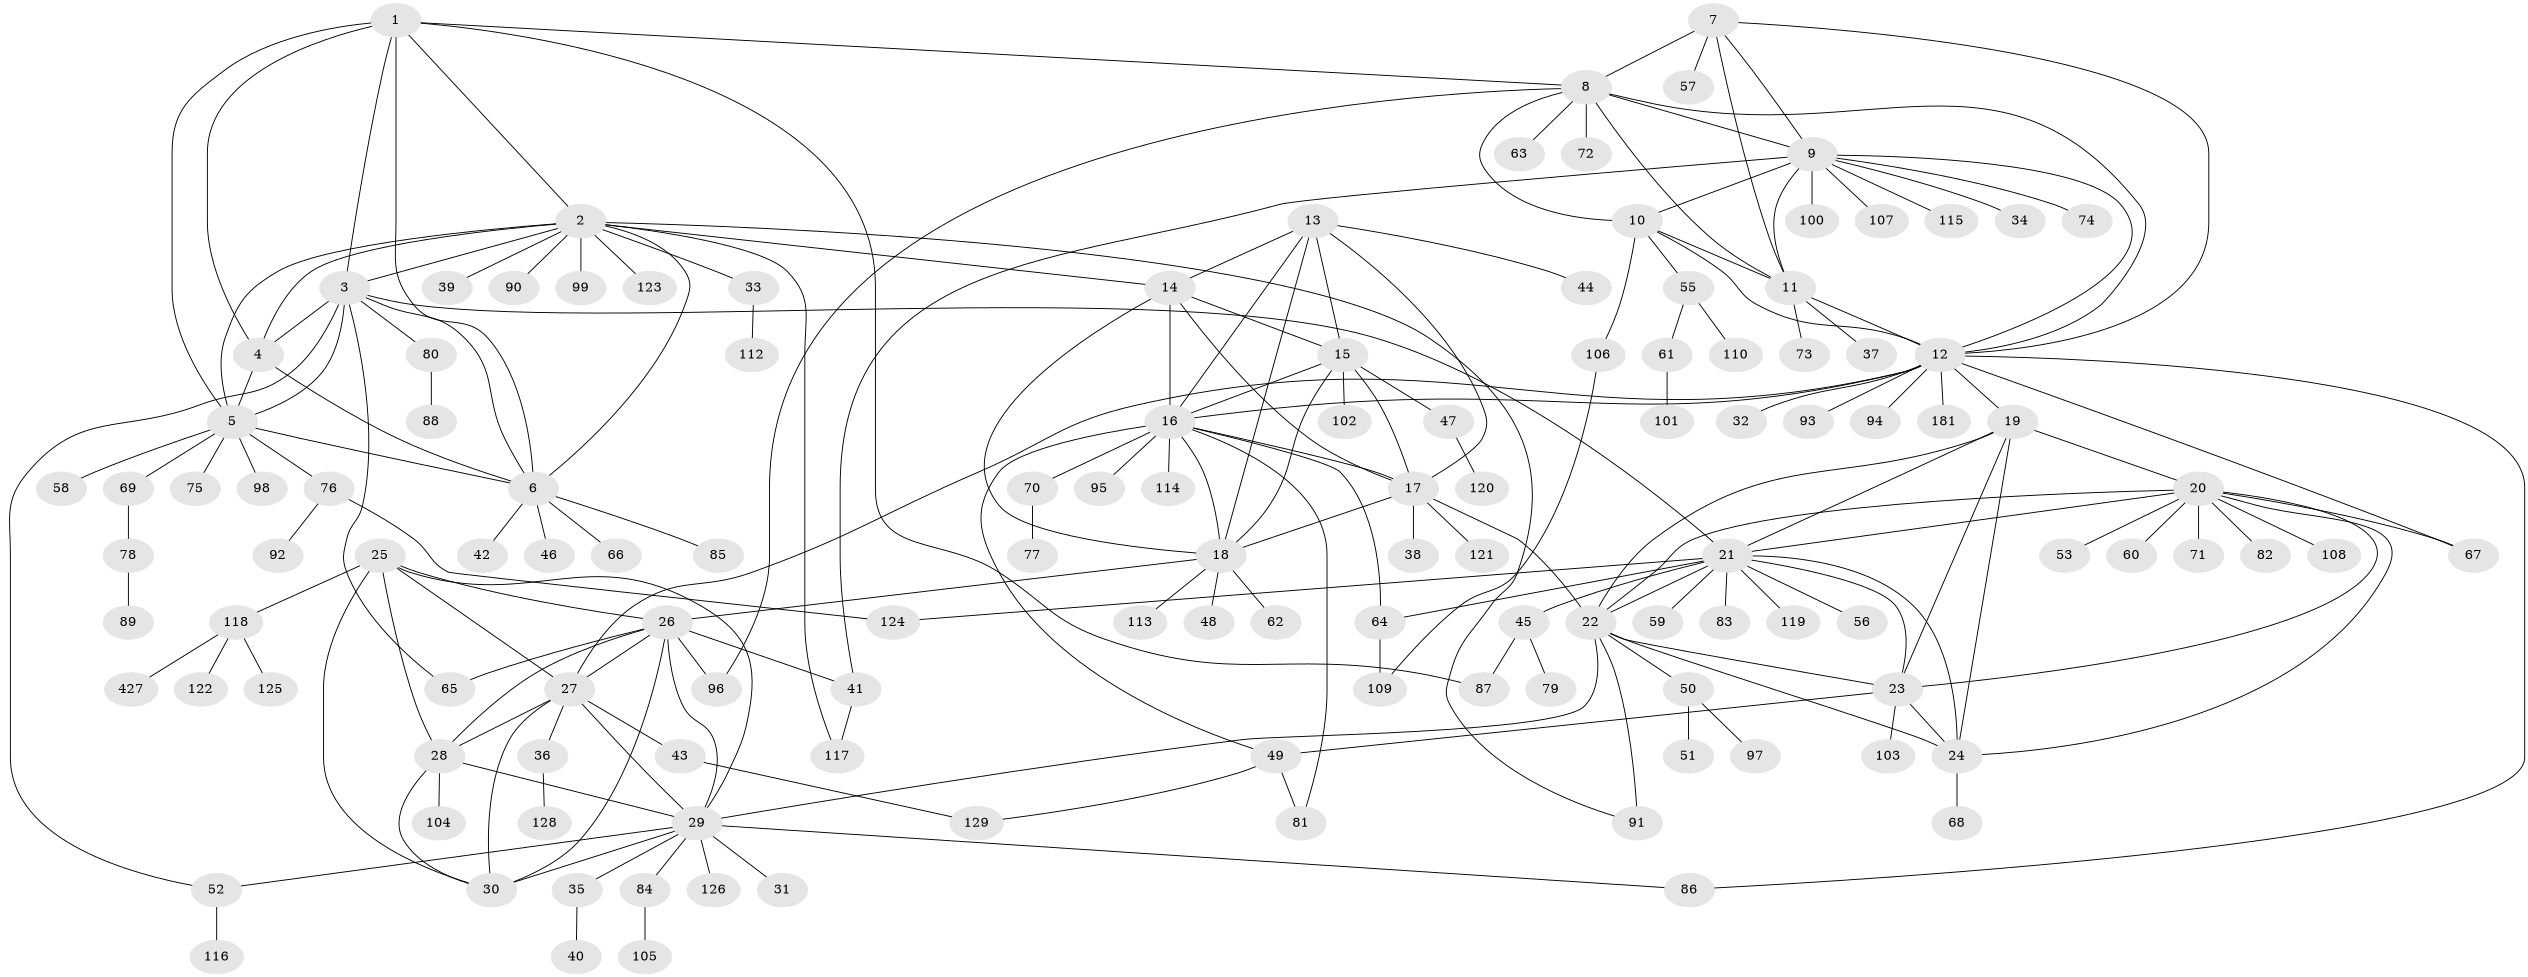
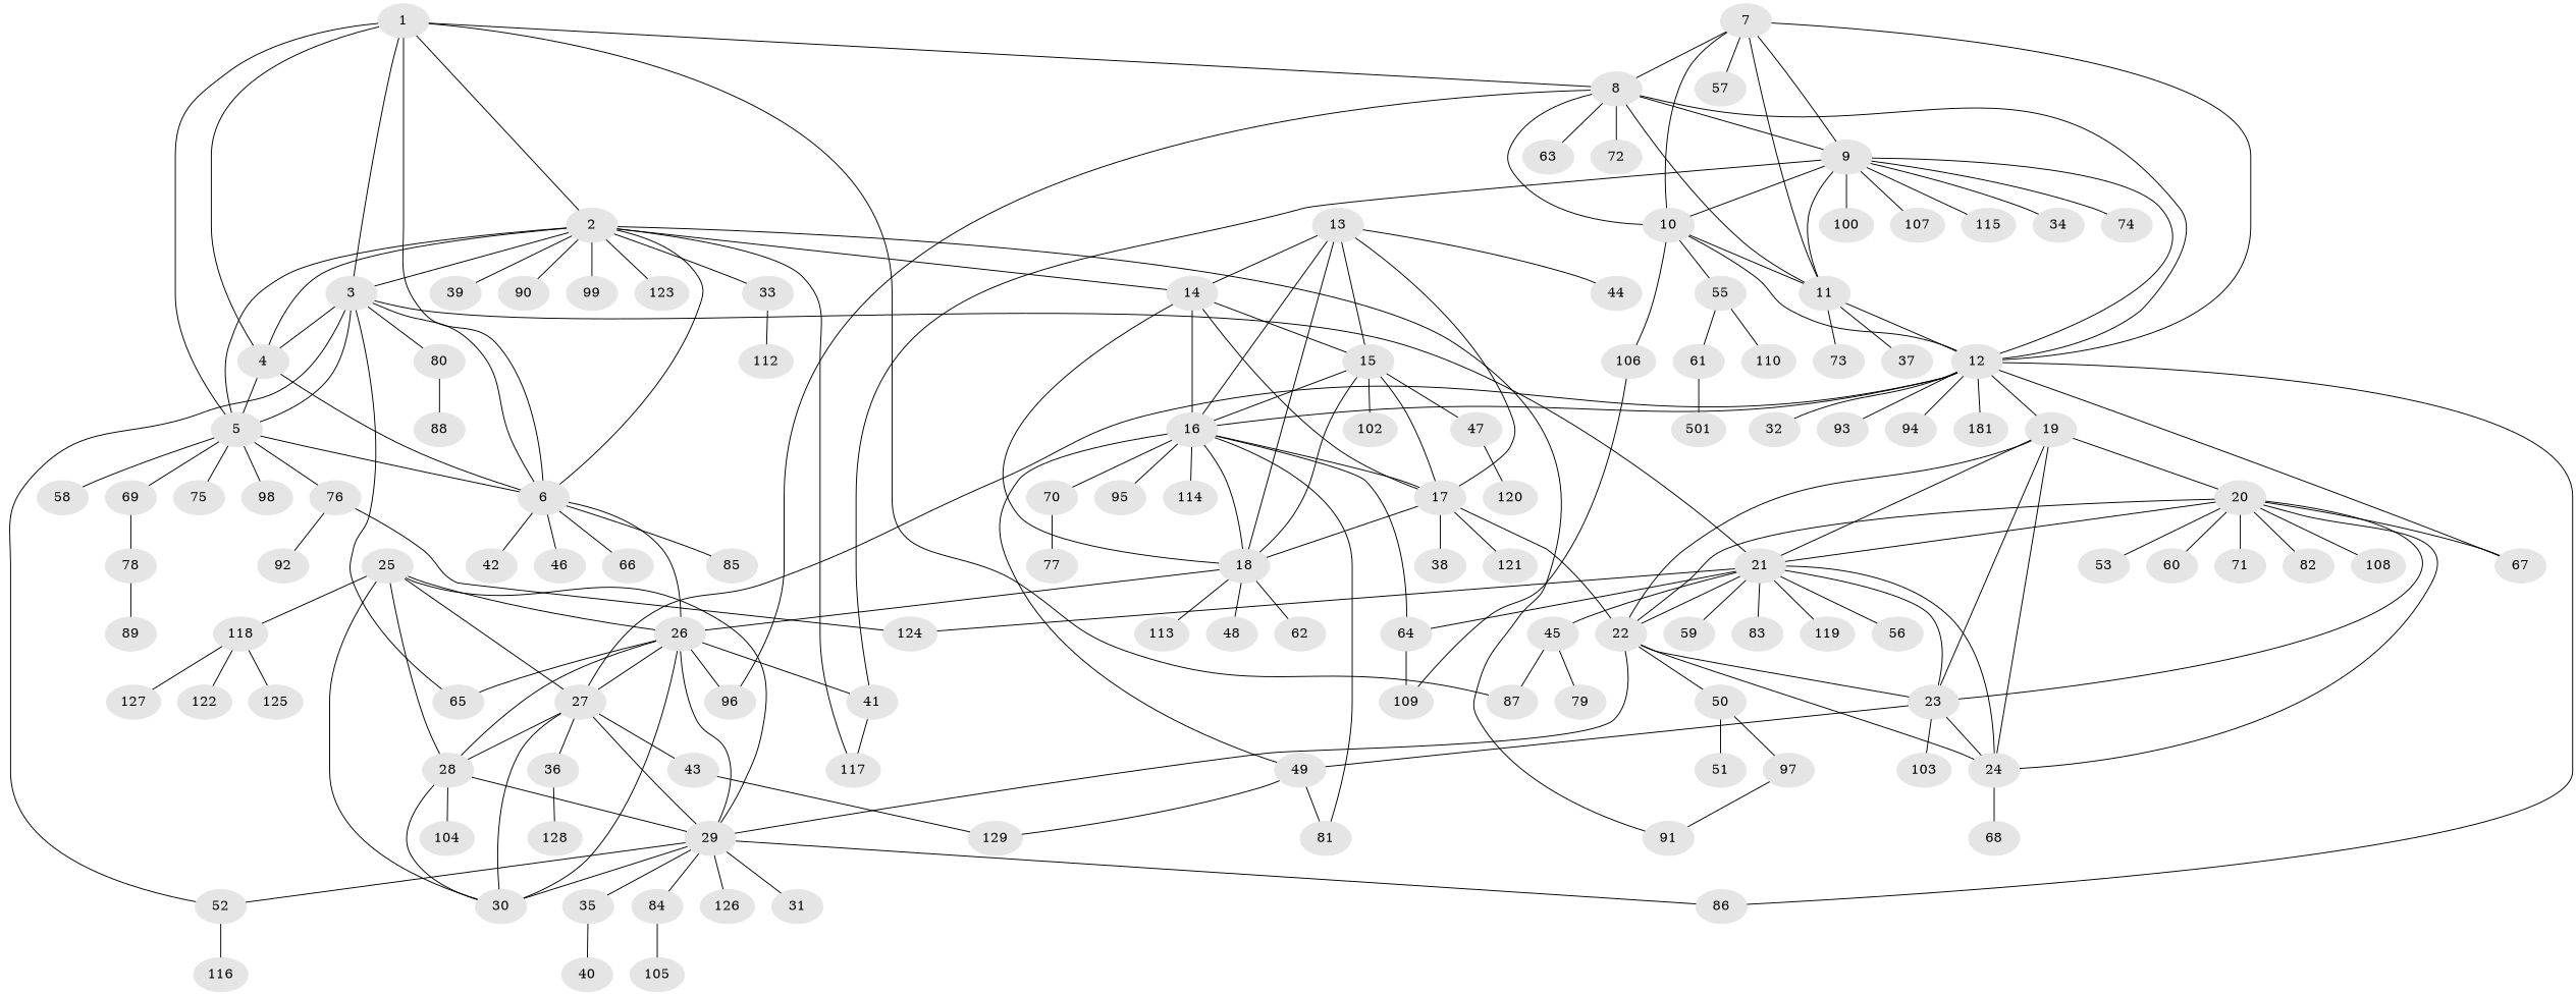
  graph {
    node [color=gray90 style=filled]
    1
    2
    3
    4
    5
    6
    8
    87
    14
    33
    39
    90
    91
    99
    117
    123
    21
    52
    65
    80
    58
    69
    75
    76
    98
    26
    42
    46
    66
    85
    9
    10
    11
    12
    63
    72
    96
    16
    15
    17
    18
    112
    64
    22
    23
    24
    45
    56
    59
    83
    119
    124
    116
    88
    78
    92
    41
    27
    29
    28
    30
    7
    57
    34
    74
    100
    107
    115
    55
    106
    37
    73
    19
    32
    67
    86
    93
    94
    n79 [label=181]
    61
    110
    109
    49
    70
    81
    95
    114
    20
    36
    43
    13
    44
    47
    102
    38
    121
    48
    62
    113
    120
    129
    77
    50
    53
    60
    71
    82
    108
    103
    68
    79
    31
    35
    84
    126
    51
    97
    25
    118
    104
    122
    125
-   127 [label=427]
+   127
    128
    40
    105
-   101
+   101 [label=501]
    89
    1 -- 2
    1 -- 3
    1 -- 4
    1 -- 5
    1 -- 6
    1 -- 8
    1 -- 87
    2 -- 3
    2 -- 4
    2 -- 5
    2 -- 6
    2 -- 14
    2 -- 33
    2 -- 39
    2 -- 90
    2 -- 91
    2 -- 99
    2 -- 117
    2 -- 123
    3 -- 4
    3 -- 5
    3 -- 6
    3 -- 21
    3 -- 52
    3 -- 65
    3 -- 80
    4 -- 5
    4 -- 6
    5 -- 6
    5 -- 58
    5 -- 69
    5 -- 75
    5 -- 76
    5 -- 98
+   6 -- 26
    6 -- 42
    6 -- 46
    6 -- 66
    6 -- 85
    8 -- 9
    8 -- 10
    8 -- 11
    8 -- 12
    8 -- 63
    8 -- 72
    8 -- 96
    14 -- 16
    14 -- 15
    14 -- 17
    14 -- 18
    33 -- 112
    21 -- 64
    21 -- 22
    21 -- 23
    21 -- 24
    21 -- 45
    21 -- 56
    21 -- 59
    21 -- 83
    21 -- 119
    21 -- 124
    52 -- 116
    80 -- 88
    69 -- 78
    76 -- 124
    76 -- 92
    26 -- 65
    26 -- 96
    26 -- 41
    26 -- 27
    26 -- 29
    26 -- 28
    26 -- 30
    9 -- 10
    9 -- 11
    9 -- 12
    9 -- 41
    9 -- 34
    9 -- 74
    9 -- 100
    9 -- 107
    9 -- 115
    10 -- 11
    10 -- 12
    10 -- 55
    10 -- 106
    11 -- 12
    11 -- 37
    11 -- 73
    12 -- 16
    12 -- 27
    12 -- 19
    12 -- 32
    12 -- 67
    12 -- 86
    12 -- 93
    12 -- 94
    12 -- n79
    16 -- 17
    16 -- 18
    16 -- 64
    16 -- 49
    16 -- 70
    16 -- 81
    16 -- 95
    16 -- 114
    15 -- 16
    15 -- 17
    15 -- 18
    15 -- 47
    15 -- 102
    17 -- 18
    17 -- 22
    17 -- 38
    17 -- 121
    18 -- 26
    18 -- 48
    18 -- 62
    18 -- 113
    64 -- 109
-   22 -- 91
+   97 -- 91
    22 -- 23
    22 -- 24
    22 -- 29
    22 -- 50
    23 -- 24
    23 -- 49
    23 -- 103
    24 -- 68
    45 -- 87
    45 -- 79
    78 -- 89
    41 -- 117
    27 -- 29
    27 -- 28
    27 -- 30
    27 -- 36
    27 -- 43
    29 -- 52
    29 -- 30
    29 -- 86
    29 -- 31
    29 -- 35
    29 -- 84
    29 -- 126
    28 -- 29
    28 -- 30
    28 -- 104
    7 -- 8
    7 -- 9
+   7 -- 10
    7 -- 11
    7 -- 12
    7 -- 57
    55 -- 61
    55 -- 110
    106 -- 109
    19 -- 21
    19 -- 22
    19 -- 23
    19 -- 24
    19 -- 20
    61 -- 101
    49 -- 81
    49 -- 129
    70 -- 77
    20 -- 21
    20 -- 22
    20 -- 23
    20 -- 24
    20 -- 67
    20 -- 53
    20 -- 60
    20 -- 71
    20 -- 82
    20 -- 108
    36 -- 128
    43 -- 129
    13 -- 14
    13 -- 16
    13 -- 15
    13 -- 17
    13 -- 18
    13 -- 44
    47 -- 120
    50 -- 51
    50 -- 97
    35 -- 40
    84 -- 105
    25 -- 26
    25 -- 27
    25 -- 29
    25 -- 28
    25 -- 30
    25 -- 118
    118 -- 122
    118 -- 125
    118 -- 127
  }
